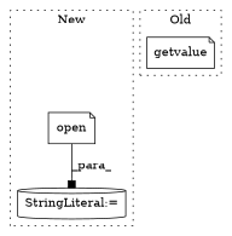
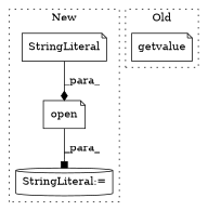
  digraph {
    node [a=32 shape=note]
    n1 [l="5,1" label=open s="2466,2479"]
+   n2 [a=45 l=4 label=StringLiteral s=2475]
    n3 [a=7 l=1 label="StringLiteral:=" s=2465 shape=cylinder]
    n4 [l=10 label=getvalue s=2470]
    subgraph cluster_1 {
      label=New
      style=dotted
      n1
+     n2
      n3
    }
    subgraph cluster_2 {
      label=Old
      style=dotted
      n4
    }
    n1 -> n3 [arrowhead=box label=_para_]
+   n2 -> n1 [arrowhead=diamond label=_para_]
  }
